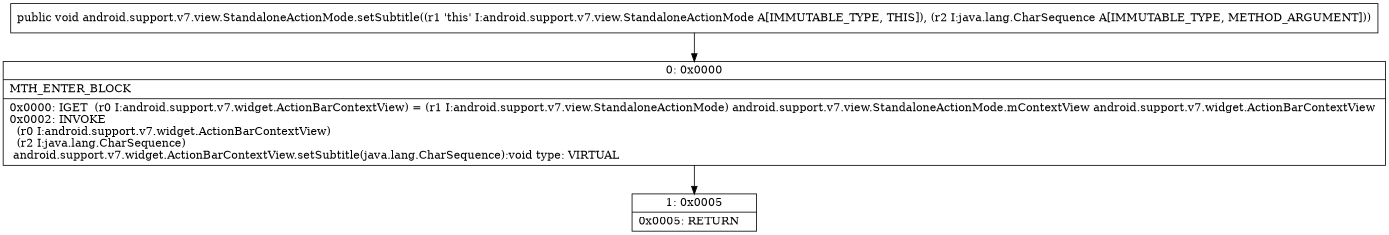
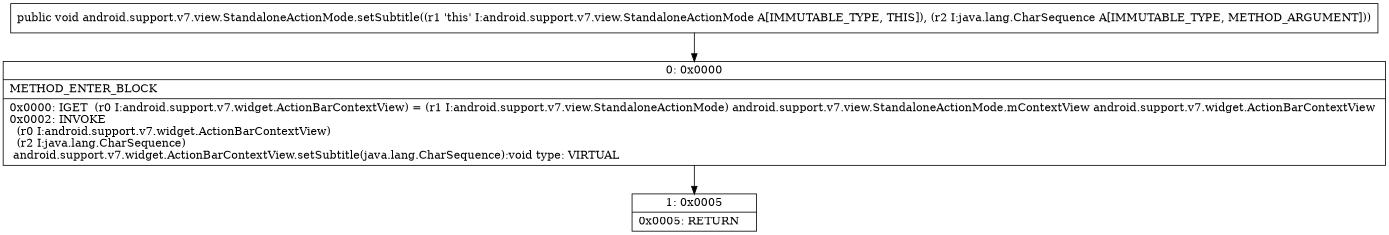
  digraph {
    node [shape=record]
-   n1 [label="{0\:\ 0x0000|MTH_ENTER_BLOCK\l|0x0000: IGET  (r0 I:android.support.v7.widget.ActionBarContextView) = (r1 I:android.support.v7.view.StandaloneActionMode) android.support.v7.view.StandaloneActionMode.mContextView android.support.v7.widget.ActionBarContextView \l0x0002: INVOKE  \l  (r0 I:android.support.v7.widget.ActionBarContextView)\l  (r2 I:java.lang.CharSequence)\l android.support.v7.widget.ActionBarContextView.setSubtitle(java.lang.CharSequence):void type: VIRTUAL \l}"]
+   n1 [label="{0\:\ 0x0000|METHOD_ENTER_BLOCK\l|0x0000: IGET  (r0 I:android.support.v7.widget.ActionBarContextView) = (r1 I:android.support.v7.view.StandaloneActionMode) android.support.v7.view.StandaloneActionMode.mContextView android.support.v7.widget.ActionBarContextView \l0x0002: INVOKE  \l  (r0 I:android.support.v7.widget.ActionBarContextView)\l  (r2 I:java.lang.CharSequence)\l android.support.v7.widget.ActionBarContextView.setSubtitle(java.lang.CharSequence):void type: VIRTUAL \l}"]
    n2 [label="{1\:\ 0x0005|0x0005: RETURN   \l}"]
    n3 [label="{public void android.support.v7.view.StandaloneActionMode.setSubtitle((r1 'this' I:android.support.v7.view.StandaloneActionMode A[IMMUTABLE_TYPE, THIS]), (r2 I:java.lang.CharSequence A[IMMUTABLE_TYPE, METHOD_ARGUMENT])) }"]
    n1 -> n2
    n3 -> n1
  }
